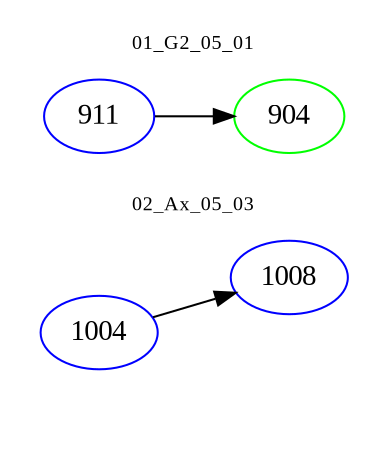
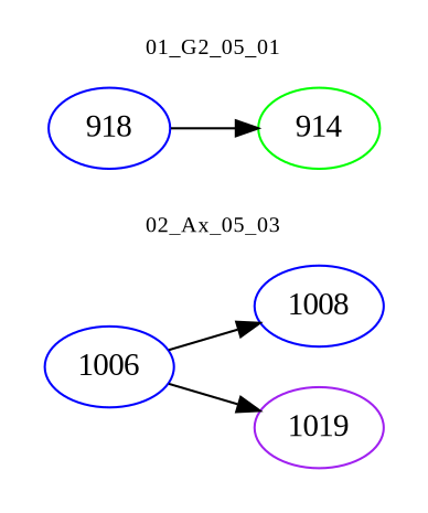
  digraph {
    fontname="Liberation Serif"
    rankdir=LR
    node [color=blue fontname="Liberation Serif"]
    edge [color=black fontname="Liberation Serif"]
-   n1 [label=1004]
+   n1 [label=1006]
+   n2 [color=purple label=1019]
    n3 [label=1008]
-   n4 [label=911]
-   n5 [color=green label=904]
+   n4 [label=918]
+   n5 [color=green label=914]
    subgraph cluster_1 {
      color=white
      fontsize=10
      label="02_Ax_05_03"
      n1
+     n2
      n3
    }
    subgraph cluster_2 {
      color=white
      fontsize=10
      label="01_G2_05_01"
      n4
      n5
    }
+   n1 -> n2
    n1 -> n3
    n4 -> n5
  }
